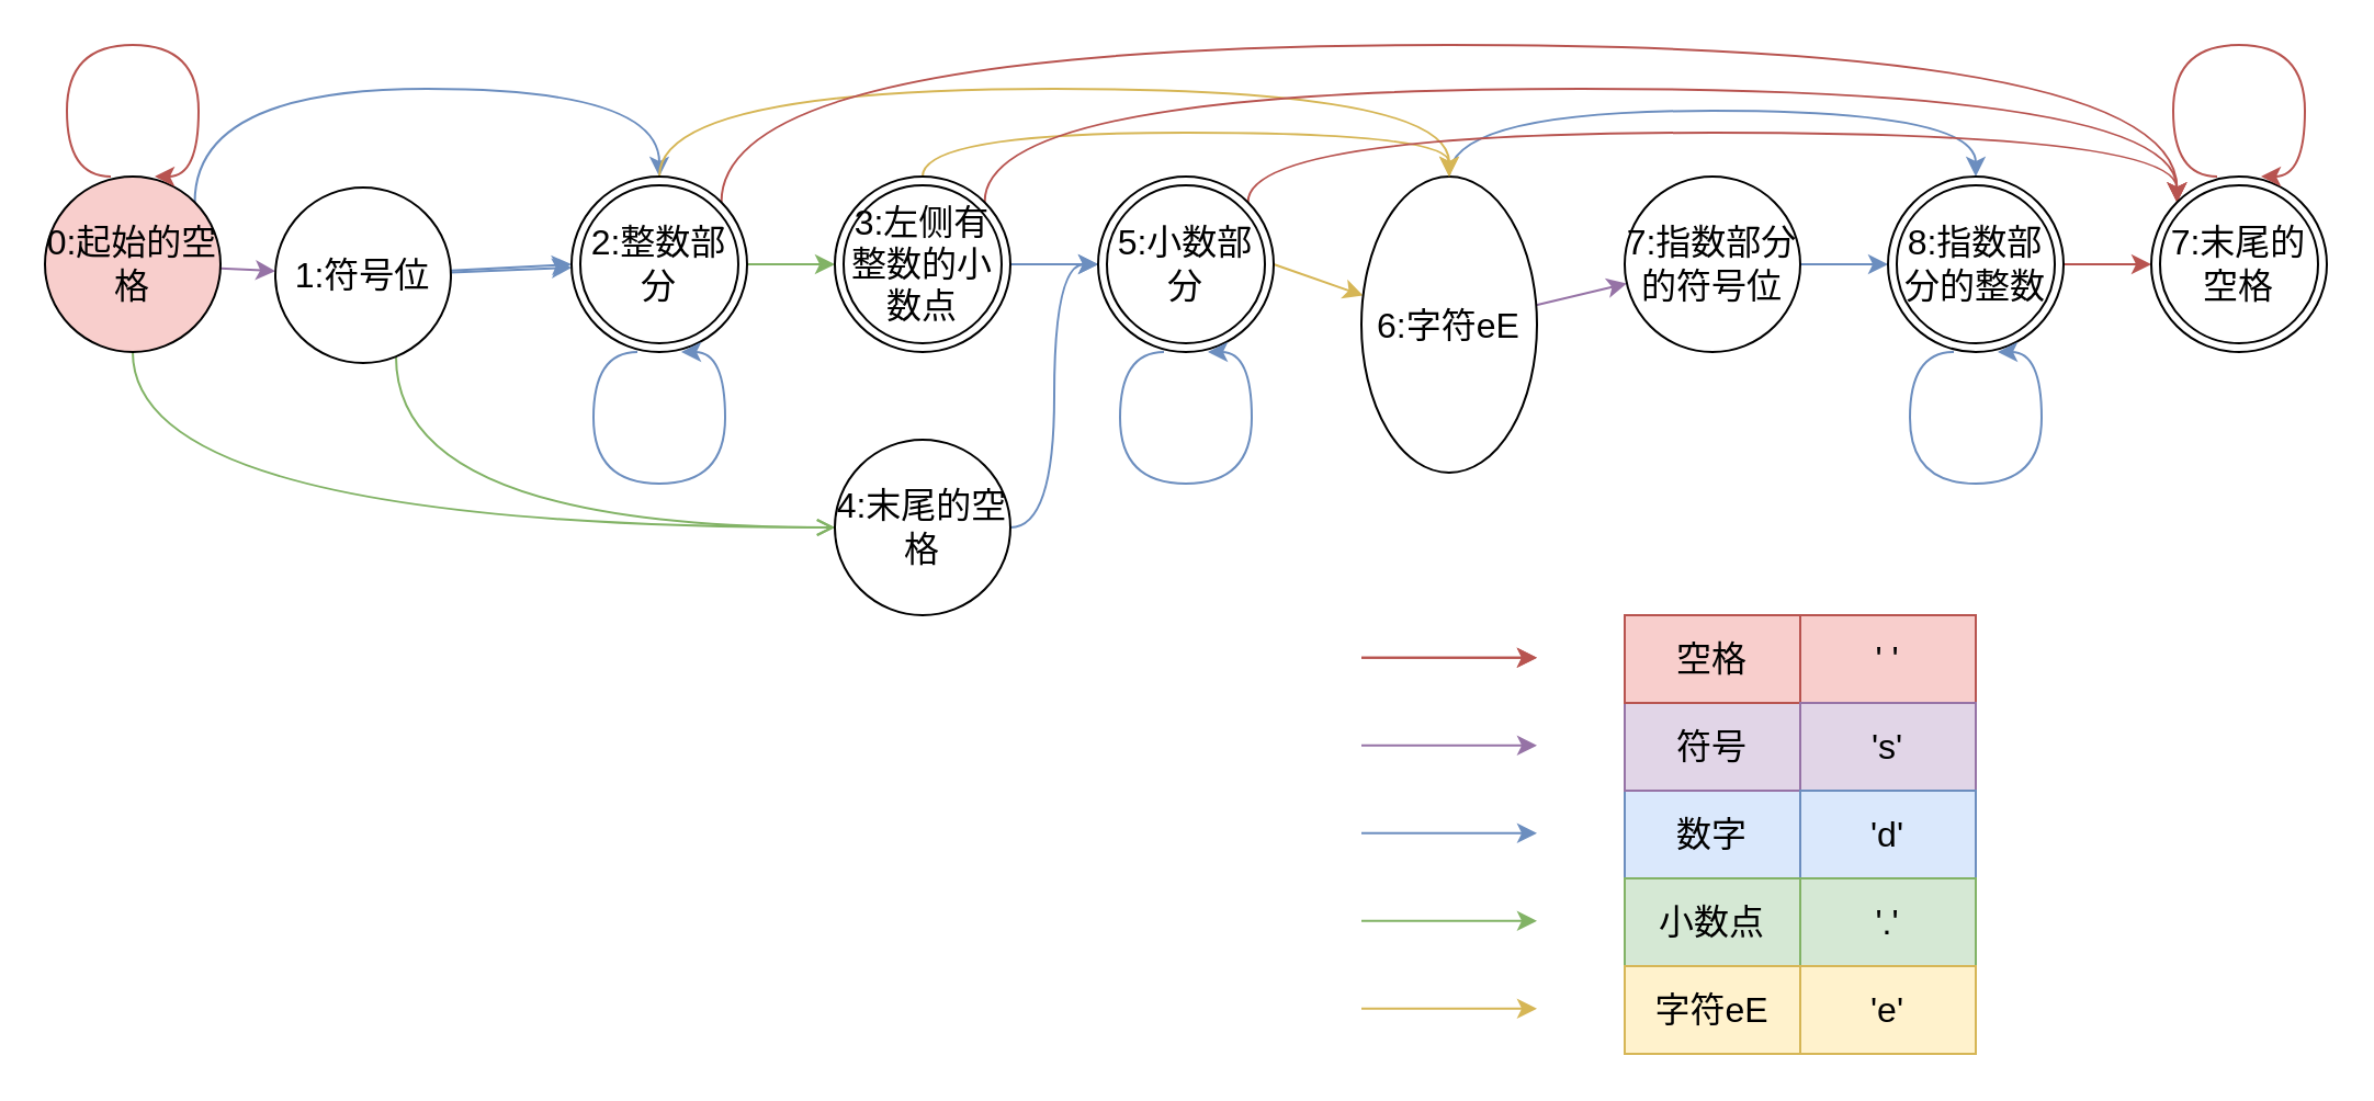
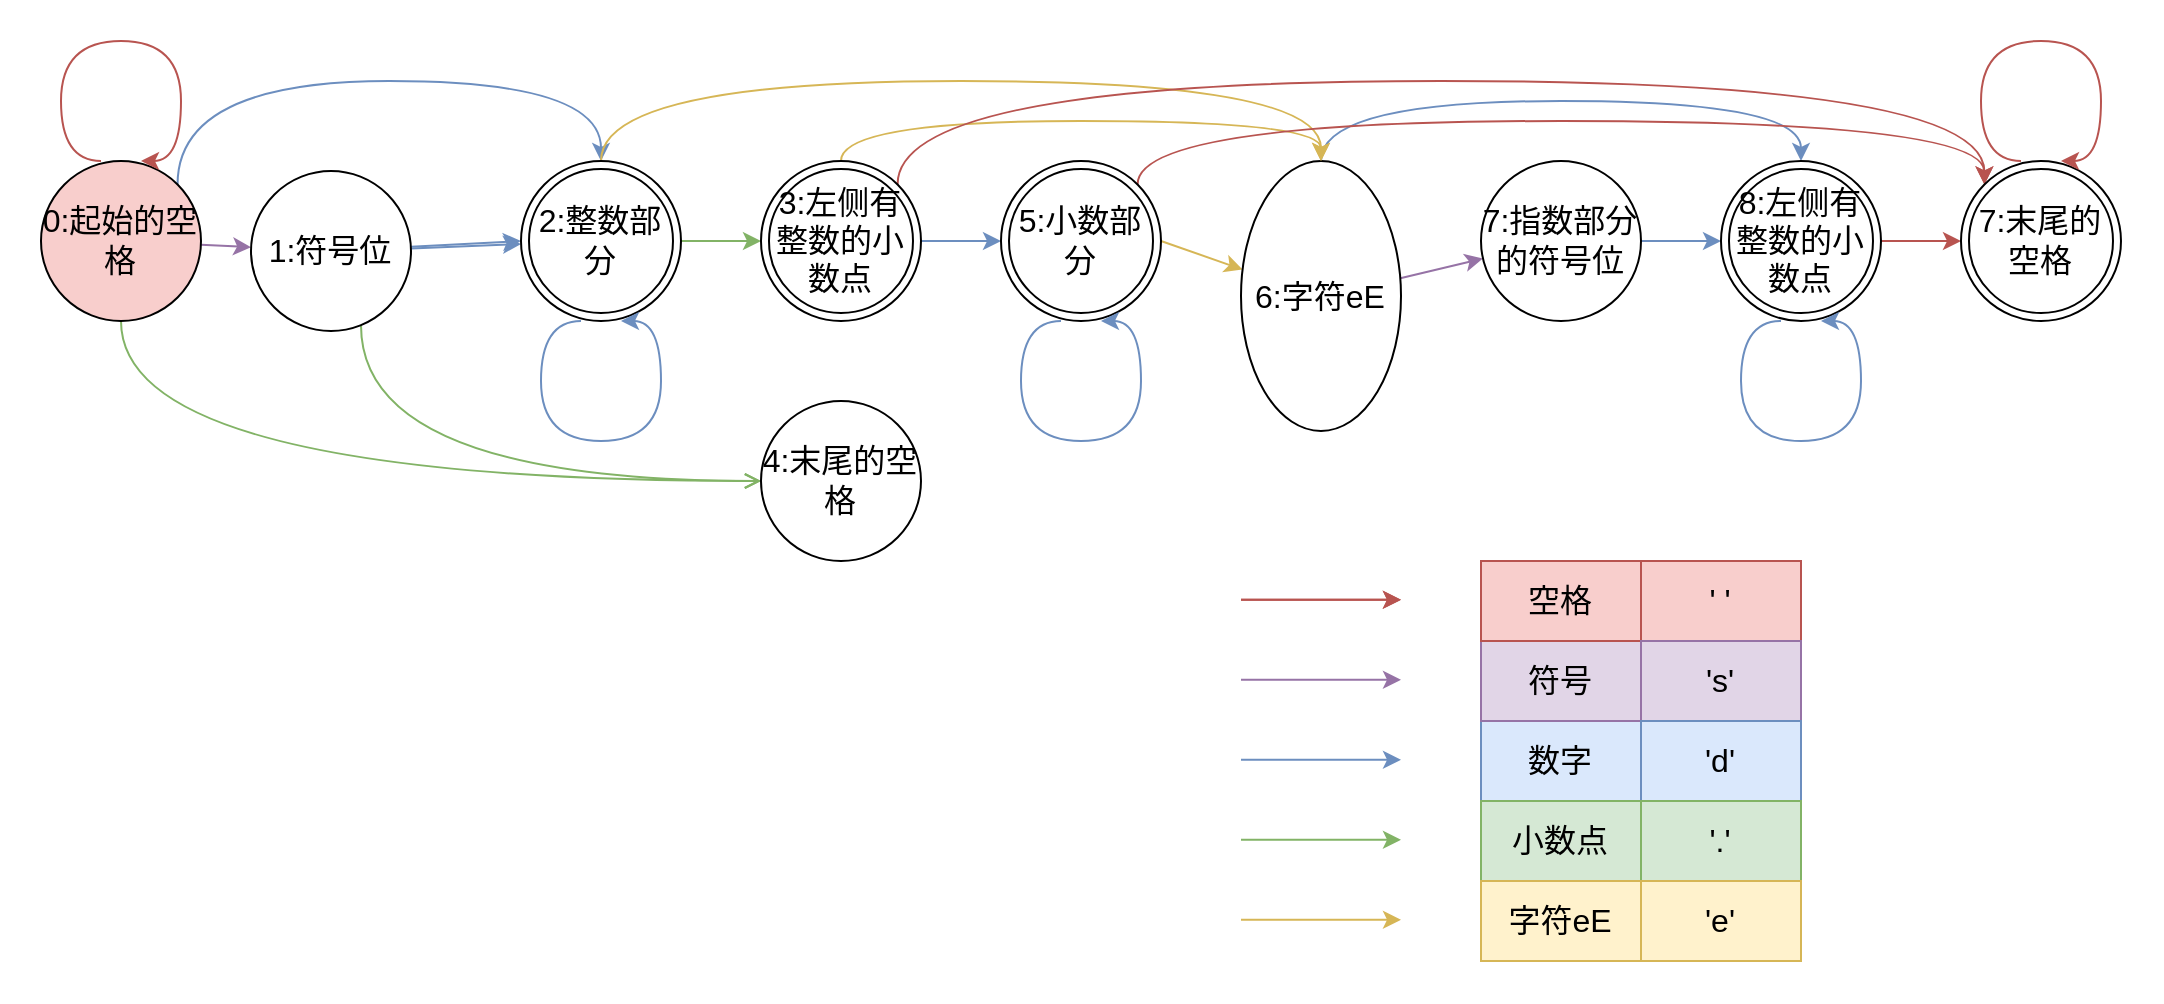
  <mxCell id="0" />
  <mxCell id="1" parent="0" />
  <mxCell id="2" value="" style="edgeStyle=none;html=1;fontSize=16;fillColor=#e1d5e7;strokeColor=#9673a6;" parent="1" source="5" target="9" edge="1"><mxGeometry relative="1" as="geometry" /></mxCell>
  <mxCell id="3" style="edgeStyle=orthogonalEdgeStyle;curved=1;jumpStyle=arc;html=1;exitX=1;exitY=0;exitDx=0;exitDy=0;entryX=0.5;entryY=0;entryDx=0;entryDy=0;fontSize=16;startArrow=none;startFill=0;endArrow=classic;endFill=1;elbow=vertical;fillColor=#dae8fc;strokeColor=#6c8ebf;" parent="1" source="5" target="43" edge="1"><mxGeometry relative="1" as="geometry"><Array as="points"><mxPoint x="88" y="40" /><mxPoint x="300" y="40" /></Array></mxGeometry></mxCell>
  <mxCell id="4" style="edgeStyle=orthogonalEdgeStyle;curved=1;jumpStyle=arc;html=1;exitX=0.5;exitY=1;exitDx=0;exitDy=0;entryX=0;entryY=0.5;entryDx=0;entryDy=0;fontSize=16;startArrow=none;startFill=0;endArrow=open;endFill=0;elbow=vertical;fillColor=#d5e8d4;strokeColor=#82b366;" parent="1" source="5" target="13" edge="1"><mxGeometry relative="1" as="geometry" /></mxCell>
  <mxCell id="5" value="&lt;font style=&quot;font-size: 16px;&quot;&gt;0:起始的空格&lt;/font&gt;" style="ellipse;whiteSpace=wrap;html=1;aspect=fixed;fillColor=#f8cecc;" parent="1" vertex="1"><mxGeometry x="20" y="80" width="80" height="80" as="geometry" /></mxCell>
  <mxCell id="6" value="" style="edgeStyle=none;html=1;fontSize=16;fillColor=#dae8fc;strokeColor=#6c8ebf;" parent="1" source="9" edge="1"><mxGeometry relative="1" as="geometry"><mxPoint x="260" y="120" as="targetPoint" /></mxGeometry></mxCell>
  <mxCell id="7" style="edgeStyle=orthogonalEdgeStyle;curved=1;jumpStyle=arc;html=1;entryX=0;entryY=0.5;entryDx=0;entryDy=0;fontSize=16;startArrow=none;startFill=0;endArrow=open;endFill=0;elbow=vertical;fillColor=#d5e8d4;strokeColor=#82b366;" parent="1" source="9" target="13" edge="1"><mxGeometry relative="1" as="geometry"><Array as="points"><mxPoint x="180" y="240" /></Array></mxGeometry></mxCell>
  <mxCell id="8" value="" style="edgeStyle=none;html=1;fillColor=#dae8fc;strokeColor=#6c8ebf;" parent="1" source="9" target="43" edge="1"><mxGeometry relative="1" as="geometry" /></mxCell>
  <mxCell id="9" value="&lt;font style=&quot;font-size: 16px;&quot;&gt;1:符号位&lt;/font&gt;" style="ellipse;whiteSpace=wrap;html=1;aspect=fixed;" parent="1" vertex="1"><mxGeometry x="125" y="85" width="80" height="80" as="geometry" /></mxCell>
  <mxCell id="10" value="" style="edgeStyle=none;html=1;fontSize=16;fillColor=#d5e8d4;strokeColor=#82b366;" parent="1" edge="1"><mxGeometry relative="1" as="geometry"><mxPoint x="340" y="120" as="sourcePoint" /><mxPoint x="380" y="120" as="targetPoint" /></mxGeometry></mxCell>
  <mxCell id="11" value="" style="edgeStyle=none;html=1;fontSize=16;fillColor=#dae8fc;strokeColor=#6c8ebf;" parent="1" edge="1"><mxGeometry relative="1" as="geometry"><mxPoint x="460" y="120" as="sourcePoint" /><mxPoint x="500" y="120" as="targetPoint" /></mxGeometry></mxCell>
- <mxCell id="12" style="edgeStyle=orthogonalEdgeStyle;curved=1;jumpStyle=arc;html=1;entryX=0;entryY=0.5;entryDx=0;entryDy=0;fontSize=16;startArrow=none;startFill=0;endArrow=classic;endFill=1;elbow=vertical;fillColor=#dae8fc;strokeColor=#6c8ebf;" parent="1" source="13" target="48" edge="1"><mxGeometry relative="1" as="geometry" /></mxCell>
  <mxCell id="13" value="&lt;span style=&quot;font-size: 16px;&quot;&gt;4:末尾的空格&lt;/span&gt;" style="ellipse;whiteSpace=wrap;html=1;aspect=fixed;" parent="1" vertex="1"><mxGeometry x="380" y="200" width="80" height="80" as="geometry" /></mxCell>
  <mxCell id="14" value="" style="edgeStyle=none;html=1;fontSize=16;fillColor=#fff2cc;strokeColor=#d6b656;" parent="1" target="17" edge="1"><mxGeometry relative="1" as="geometry"><mxPoint x="580" y="120" as="sourcePoint" /></mxGeometry></mxCell>
  <mxCell id="15" value="" style="edgeStyle=none;html=1;fontSize=16;fillColor=#e1d5e7;strokeColor=#9673a6;" parent="1" source="17" target="19" edge="1"><mxGeometry relative="1" as="geometry" /></mxCell>
  <mxCell id="16" style="edgeStyle=orthogonalEdgeStyle;curved=1;jumpStyle=arc;html=1;exitX=0.5;exitY=0;exitDx=0;exitDy=0;entryX=0.5;entryY=0;entryDx=0;entryDy=0;fontSize=16;startArrow=none;startFill=0;endArrow=classic;endFill=1;elbow=vertical;fillColor=#dae8fc;strokeColor=#6c8ebf;" parent="1" source="17" target="49" edge="1"><mxGeometry relative="1" as="geometry"><Array as="points"><mxPoint x="660" y="50" /><mxPoint x="900" y="50" /></Array></mxGeometry></mxCell>
  <mxCell id="17" value="&lt;span style=&quot;font-size: 16px;&quot;&gt;6:字符eE&lt;/span&gt;" style="ellipse;whiteSpace=wrap;html=1;aspect=fixed;" parent="1" vertex="1"><mxGeometry x="620" y="80" width="80" height="135" as="geometry" /></mxCell>
  <mxCell id="18" value="" style="edgeStyle=none;html=1;fontSize=16;fillColor=#dae8fc;strokeColor=#6c8ebf;" parent="1" source="19" edge="1"><mxGeometry relative="1" as="geometry"><mxPoint x="860" y="120" as="targetPoint" /></mxGeometry></mxCell>
  <mxCell id="19" value="&lt;span style=&quot;font-size: 16px;&quot;&gt;7:指数部分的符号位&lt;/span&gt;" style="ellipse;whiteSpace=wrap;html=1;aspect=fixed;" parent="1" vertex="1"><mxGeometry x="740" y="80" width="80" height="80" as="geometry" /></mxCell>
  <mxCell id="20" value="" style="edgeStyle=none;html=1;fontSize=16;fillColor=#f8cecc;strokeColor=#b85450;" parent="1" edge="1"><mxGeometry relative="1" as="geometry"><mxPoint x="940" y="120" as="sourcePoint" /><mxPoint x="980" y="120" as="targetPoint" /></mxGeometry></mxCell>
  <mxCell id="21" value="" style="endArrow=classic;html=1;fontSize=16;curved=1;elbow=vertical;jumpStyle=arc;edgeStyle=orthogonalEdgeStyle;fillColor=#f8cecc;strokeColor=#b85450;" parent="1" edge="1"><mxGeometry width="50" height="50" relative="1" as="geometry"><mxPoint x="50" y="80" as="sourcePoint" /><mxPoint x="70" y="80" as="targetPoint" /><Array as="points"><mxPoint x="30" y="80" /><mxPoint x="30" y="20" /><mxPoint x="90" y="20" /><mxPoint x="90" y="80" /></Array></mxGeometry></mxCell>
  <mxCell id="22" value="" style="group" parent="1" vertex="1" connectable="0"><mxGeometry x="620" y="280" width="200" height="200" as="geometry" /></mxCell>
  <mxCell id="23" value="" style="group" parent="22" vertex="1" connectable="0"><mxGeometry width="200" height="40" as="geometry" /></mxCell>
  <mxCell id="24" value="" style="endArrow=classic;html=1;fontSize=16;elbow=vertical;jumpStyle=arc;fillColor=#f8cecc;strokeColor=#b85450;" parent="23" edge="1"><mxGeometry width="50" height="50" relative="1" as="geometry"><mxPoint y="19.41" as="sourcePoint" /><mxPoint x="80" y="19.41" as="targetPoint" /></mxGeometry></mxCell>
  <mxCell id="25" value="空格" style="text;strokeColor=none;align=center;fillColor=none;html=1;verticalAlign=middle;whiteSpace=wrap;rounded=0;fontSize=16;" parent="23" vertex="1"><mxGeometry x="120" width="80" height="40" as="geometry" /></mxCell>
  <mxCell id="26" value="" style="group" parent="22" vertex="1" connectable="0"><mxGeometry y="80" width="200" height="40" as="geometry" /></mxCell>
  <mxCell id="27" value="" style="endArrow=classic;html=1;fontSize=16;elbow=vertical;jumpStyle=arc;fillColor=#dae8fc;strokeColor=#6c8ebf;" parent="26" edge="1"><mxGeometry width="50" height="50" relative="1" as="geometry"><mxPoint y="19.41" as="sourcePoint" /><mxPoint x="80" y="19.41" as="targetPoint" /></mxGeometry></mxCell>
  <mxCell id="28" value="数字" style="text;strokeColor=#6c8ebf;align=center;fillColor=#dae8fc;html=1;verticalAlign=middle;whiteSpace=wrap;rounded=0;fontSize=16;" parent="26" vertex="1"><mxGeometry x="120" width="80" height="40" as="geometry" /></mxCell>
  <mxCell id="29" value="" style="group" parent="22" vertex="1" connectable="0"><mxGeometry y="120" width="200" height="40" as="geometry" /></mxCell>
  <mxCell id="30" value="" style="endArrow=classic;html=1;fontSize=16;elbow=vertical;jumpStyle=arc;fillColor=#d5e8d4;strokeColor=#82b366;" parent="29" edge="1"><mxGeometry width="50" height="50" relative="1" as="geometry"><mxPoint y="19.41" as="sourcePoint" /><mxPoint x="80" y="19.41" as="targetPoint" /></mxGeometry></mxCell>
  <mxCell id="31" value="小数点" style="text;strokeColor=#82b366;align=center;fillColor=#d5e8d4;html=1;verticalAlign=middle;whiteSpace=wrap;rounded=0;fontSize=16;" parent="29" vertex="1"><mxGeometry x="120" width="80" height="40" as="geometry" /></mxCell>
  <mxCell id="32" value="" style="group" parent="22" vertex="1" connectable="0"><mxGeometry y="160" width="200" height="40" as="geometry" /></mxCell>
  <mxCell id="33" value="" style="endArrow=classic;html=1;fontSize=16;elbow=vertical;jumpStyle=arc;fillColor=#fff2cc;strokeColor=#d6b656;" parent="32" edge="1"><mxGeometry width="50" height="50" relative="1" as="geometry"><mxPoint y="19.41" as="sourcePoint" /><mxPoint x="80" y="19.41" as="targetPoint" /></mxGeometry></mxCell>
  <mxCell id="34" value="字符eE" style="text;strokeColor=#d6b656;align=center;fillColor=#fff2cc;html=1;verticalAlign=middle;whiteSpace=wrap;rounded=0;fontSize=16;" parent="32" vertex="1"><mxGeometry x="120" width="80" height="40" as="geometry" /></mxCell>
  <mxCell id="35" value="" style="group" parent="22" vertex="1" connectable="0"><mxGeometry y="40" width="200" height="40" as="geometry" /></mxCell>
  <mxCell id="36" value="" style="endArrow=classic;html=1;fontSize=16;elbow=vertical;jumpStyle=arc;fillColor=#e1d5e7;strokeColor=#9673a6;" parent="35" edge="1"><mxGeometry width="50" height="50" relative="1" as="geometry"><mxPoint y="19.41" as="sourcePoint" /><mxPoint x="80" y="19.41" as="targetPoint" /></mxGeometry></mxCell>
  <mxCell id="37" value="符号" style="text;strokeColor=#9673a6;align=center;fillColor=#e1d5e7;html=1;verticalAlign=middle;whiteSpace=wrap;rounded=0;fontSize=16;" parent="35" vertex="1"><mxGeometry x="120" width="80" height="40" as="geometry" /></mxCell>
  <mxCell id="38" value="" style="group" parent="35" vertex="1" connectable="0"><mxGeometry y="-40" width="200" height="40" as="geometry" /></mxCell>
  <mxCell id="39" value="" style="endArrow=classic;html=1;fontSize=16;elbow=vertical;jumpStyle=arc;fillColor=#f8cecc;strokeColor=#b85450;" parent="38" edge="1"><mxGeometry width="50" height="50" relative="1" as="geometry"><mxPoint y="19.41" as="sourcePoint" /><mxPoint x="80" y="19.41" as="targetPoint" /></mxGeometry></mxCell>
  <mxCell id="40" value="空格" style="text;strokeColor=#b85450;align=center;fillColor=#f8cecc;html=1;verticalAlign=middle;whiteSpace=wrap;rounded=0;fontSize=16;" parent="38" vertex="1"><mxGeometry x="120" width="80" height="40" as="geometry" /></mxCell>
  <mxCell id="41" style="edgeStyle=orthogonalEdgeStyle;curved=1;jumpStyle=arc;html=1;exitX=0.5;exitY=0;exitDx=0;exitDy=0;entryX=0.5;entryY=0;entryDx=0;entryDy=0;fontSize=16;startArrow=none;startFill=0;endArrow=classic;endFill=1;elbow=vertical;fillColor=#fff2cc;strokeColor=#d6b656;" parent="1" source="43" target="17" edge="1"><mxGeometry relative="1" as="geometry"><Array as="points"><mxPoint x="300" y="40" /><mxPoint x="660" y="40" /></Array></mxGeometry></mxCell>
- <mxCell id="42" style="edgeStyle=orthogonalEdgeStyle;html=1;exitX=1;exitY=0;exitDx=0;exitDy=0;curved=1;entryX=0;entryY=0;entryDx=0;entryDy=0;fillColor=#f8cecc;strokeColor=#b85450;" edge="1" parent="1" source="43" target="50"><mxGeometry relative="1" as="geometry"><mxPoint x="850" y="30" as="targetPoint" /><Array as="points"><mxPoint x="328" y="20" /><mxPoint x="992" y="20" /></Array></mxGeometry></mxCell>
  <mxCell id="43" value="2:整数部分" style="ellipse;shape=doubleEllipse;whiteSpace=wrap;html=1;aspect=fixed;fontSize=16;" parent="1" vertex="1"><mxGeometry x="260" y="80" width="80" height="80" as="geometry" /></mxCell>
  <mxCell id="44" style="edgeStyle=orthogonalEdgeStyle;curved=1;jumpStyle=arc;html=1;exitX=0.5;exitY=0;exitDx=0;exitDy=0;entryX=0.5;entryY=0;entryDx=0;entryDy=0;fontSize=16;startArrow=none;startFill=0;endArrow=classic;endFill=1;elbow=vertical;fillColor=#fff2cc;strokeColor=#d6b656;" parent="1" source="46" target="17" edge="1"><mxGeometry relative="1" as="geometry"><Array as="points"><mxPoint x="420" y="60" /><mxPoint x="660" y="60" /></Array></mxGeometry></mxCell>
  <mxCell id="45" style="edgeStyle=orthogonalEdgeStyle;curved=1;html=1;exitX=1;exitY=0;exitDx=0;exitDy=0;entryX=0;entryY=0;entryDx=0;entryDy=0;fillColor=#f8cecc;strokeColor=#b85450;" edge="1" parent="1" source="46" target="50"><mxGeometry relative="1" as="geometry"><Array as="points"><mxPoint x="448" y="40" /><mxPoint x="992" y="40" /></Array></mxGeometry></mxCell>
  <mxCell id="46" value="3:左侧有整数的小数点" style="ellipse;shape=doubleEllipse;whiteSpace=wrap;html=1;aspect=fixed;fontSize=16;" parent="1" vertex="1"><mxGeometry x="380" y="80" width="80" height="80" as="geometry" /></mxCell>
  <mxCell id="47" style="edgeStyle=orthogonalEdgeStyle;curved=1;html=1;exitX=1;exitY=0;exitDx=0;exitDy=0;entryX=0;entryY=0;entryDx=0;entryDy=0;fillColor=#f8cecc;strokeColor=#b85450;" edge="1" parent="1" source="48" target="50"><mxGeometry relative="1" as="geometry"><Array as="points"><mxPoint x="568" y="60" /><mxPoint x="992" y="60" /></Array></mxGeometry></mxCell>
  <mxCell id="48" value="5:小数部分" style="ellipse;shape=doubleEllipse;whiteSpace=wrap;html=1;aspect=fixed;fontSize=16;" parent="1" vertex="1"><mxGeometry x="500" y="80" width="80" height="80" as="geometry" /></mxCell>
- <mxCell id="49" value="8:指数部分的整数" style="ellipse;shape=doubleEllipse;whiteSpace=wrap;html=1;aspect=fixed;fontSize=16;" parent="1" vertex="1"><mxGeometry x="860" y="80" width="80" height="80" as="geometry" /></mxCell>
+ <mxCell id="49" value="8:左侧有整数的小数点" style="ellipse;shape=doubleEllipse;whiteSpace=wrap;html=1;aspect=fixed;fontSize=16;" parent="1" vertex="1"><mxGeometry x="860" y="80" width="80" height="80" as="geometry" /></mxCell>
  <mxCell id="50" value="7:末尾的空格" style="ellipse;shape=doubleEllipse;whiteSpace=wrap;html=1;aspect=fixed;fontSize=16;" parent="1" vertex="1"><mxGeometry x="980" y="80" width="80" height="80" as="geometry" /></mxCell>
  <mxCell id="51" value="" style="endArrow=classic;html=1;fontSize=16;curved=1;elbow=vertical;jumpStyle=arc;edgeStyle=orthogonalEdgeStyle;fillColor=#dae8fc;strokeColor=#6c8ebf;" parent="1" edge="1"><mxGeometry width="50" height="50" relative="1" as="geometry"><mxPoint x="290" y="160" as="sourcePoint" /><mxPoint x="310" y="160" as="targetPoint" /><Array as="points"><mxPoint x="270" y="160" /><mxPoint x="270" y="220" /><mxPoint x="330" y="220" /><mxPoint x="330" y="160" /></Array></mxGeometry></mxCell>
  <mxCell id="52" value="" style="endArrow=classic;html=1;fontSize=16;curved=1;elbow=vertical;jumpStyle=arc;edgeStyle=orthogonalEdgeStyle;fillColor=#dae8fc;strokeColor=#6c8ebf;" parent="1" edge="1"><mxGeometry width="50" height="50" relative="1" as="geometry"><mxPoint x="530" y="160" as="sourcePoint" /><mxPoint x="550" y="160" as="targetPoint" /><Array as="points"><mxPoint x="510" y="160" /><mxPoint x="510" y="220" /><mxPoint x="570" y="220" /><mxPoint x="570" y="160" /></Array></mxGeometry></mxCell>
  <mxCell id="53" value="" style="endArrow=classic;html=1;fontSize=16;curved=1;elbow=vertical;jumpStyle=arc;edgeStyle=orthogonalEdgeStyle;fillColor=#dae8fc;strokeColor=#6c8ebf;" parent="1" edge="1"><mxGeometry width="50" height="50" relative="1" as="geometry"><mxPoint x="890" y="160" as="sourcePoint" /><mxPoint x="910" y="160" as="targetPoint" /><Array as="points"><mxPoint x="870" y="160" /><mxPoint x="870" y="220" /><mxPoint x="930" y="220" /><mxPoint x="930" y="160" /></Array></mxGeometry></mxCell>
  <mxCell id="54" value="" style="group" parent="1" vertex="1" connectable="0"><mxGeometry x="820" y="280" width="80" height="200" as="geometry" /></mxCell>
  <mxCell id="55" value="' '" style="text;strokeColor=#b85450;align=center;fillColor=#f8cecc;html=1;verticalAlign=middle;whiteSpace=wrap;rounded=0;fontSize=16;" parent="54" vertex="1"><mxGeometry width="80" height="40" as="geometry" /></mxCell>
  <mxCell id="56" value="'s'" style="text;strokeColor=#9673a6;align=center;fillColor=#e1d5e7;html=1;verticalAlign=middle;whiteSpace=wrap;rounded=0;fontSize=16;" parent="54" vertex="1"><mxGeometry y="40" width="80" height="40" as="geometry" /></mxCell>
  <mxCell id="57" value="'d'" style="text;strokeColor=#6c8ebf;align=center;fillColor=#dae8fc;html=1;verticalAlign=middle;whiteSpace=wrap;rounded=0;fontSize=16;" parent="54" vertex="1"><mxGeometry y="80" width="80" height="40" as="geometry" /></mxCell>
  <mxCell id="58" value="'.'" style="text;strokeColor=#82b366;align=center;fillColor=#d5e8d4;html=1;verticalAlign=middle;whiteSpace=wrap;rounded=0;fontSize=16;" parent="54" vertex="1"><mxGeometry y="120" width="80" height="40" as="geometry" /></mxCell>
  <mxCell id="59" value="'e'" style="text;strokeColor=#d6b656;align=center;fillColor=#fff2cc;html=1;verticalAlign=middle;whiteSpace=wrap;rounded=0;fontSize=16;" parent="54" vertex="1"><mxGeometry y="160" width="80" height="40" as="geometry" /></mxCell>
  <mxCell id="60" value="" style="endArrow=classic;html=1;fontSize=16;curved=1;elbow=vertical;jumpStyle=arc;edgeStyle=orthogonalEdgeStyle;fillColor=#f8cecc;strokeColor=#b85450;" parent="1" edge="1"><mxGeometry width="50" height="50" relative="1" as="geometry"><mxPoint x="1010" y="80" as="sourcePoint" /><mxPoint x="1030" y="80" as="targetPoint" /><Array as="points"><mxPoint x="990" y="80" /><mxPoint x="990" y="20" /><mxPoint x="1050" y="20" /><mxPoint x="1050" y="80" /></Array></mxGeometry></mxCell>
